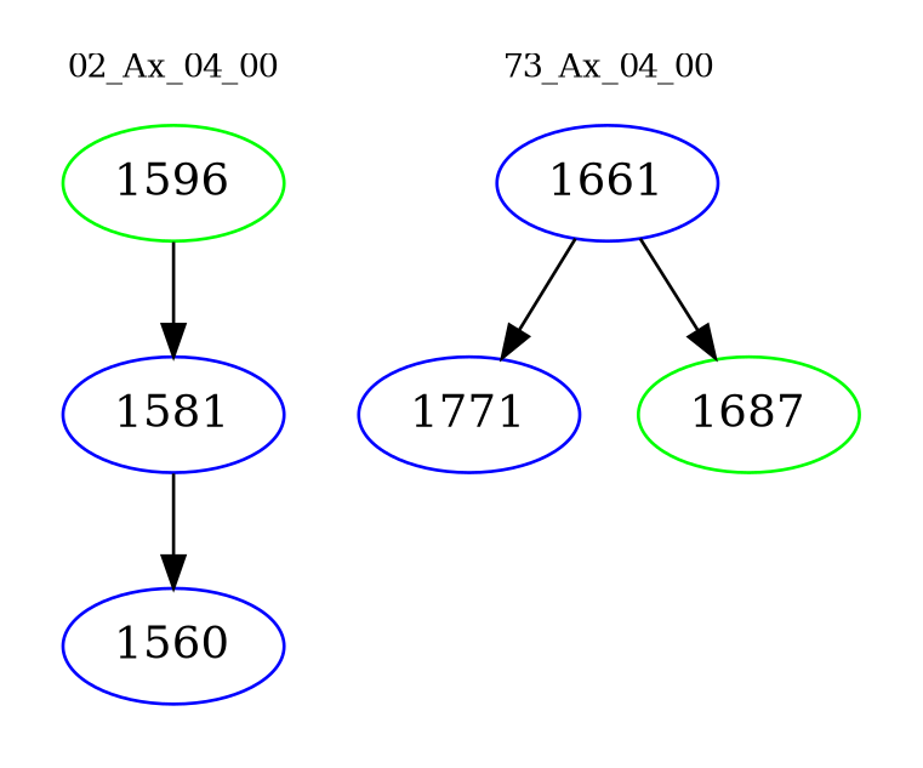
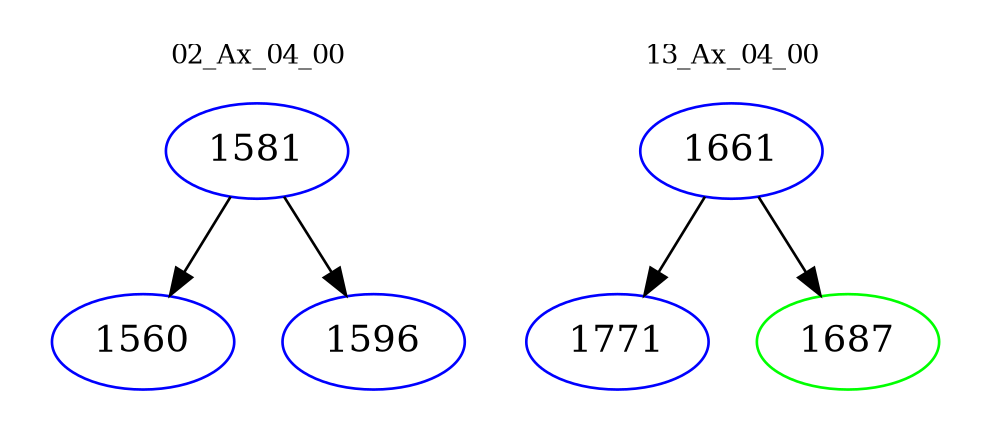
  digraph {
    node [color=blue]
    edge [color=black]
    n1 [label=1581]
    n2 [label=1560]
-   n3 [color=green label=1596]
+   n3 [label=1596]
    n4 [label=1661]
    n5 [label=1771]
    n6 [color=green label=1687]
    subgraph cluster_1 {
      color=white
      fontsize=10
      label="02_Ax_04_00"
      n1
      n2
      n3
    }
    subgraph cluster_2 {
      color=white
      fontsize=10
-     label="73_Ax_04_00"
+     label="13_Ax_04_00"
      n4
      n5
      n6
    }
    n1 -> n2
-   n3 -> n1
+   n1 -> n3
    n4 -> n5
    n4 -> n6
  }
